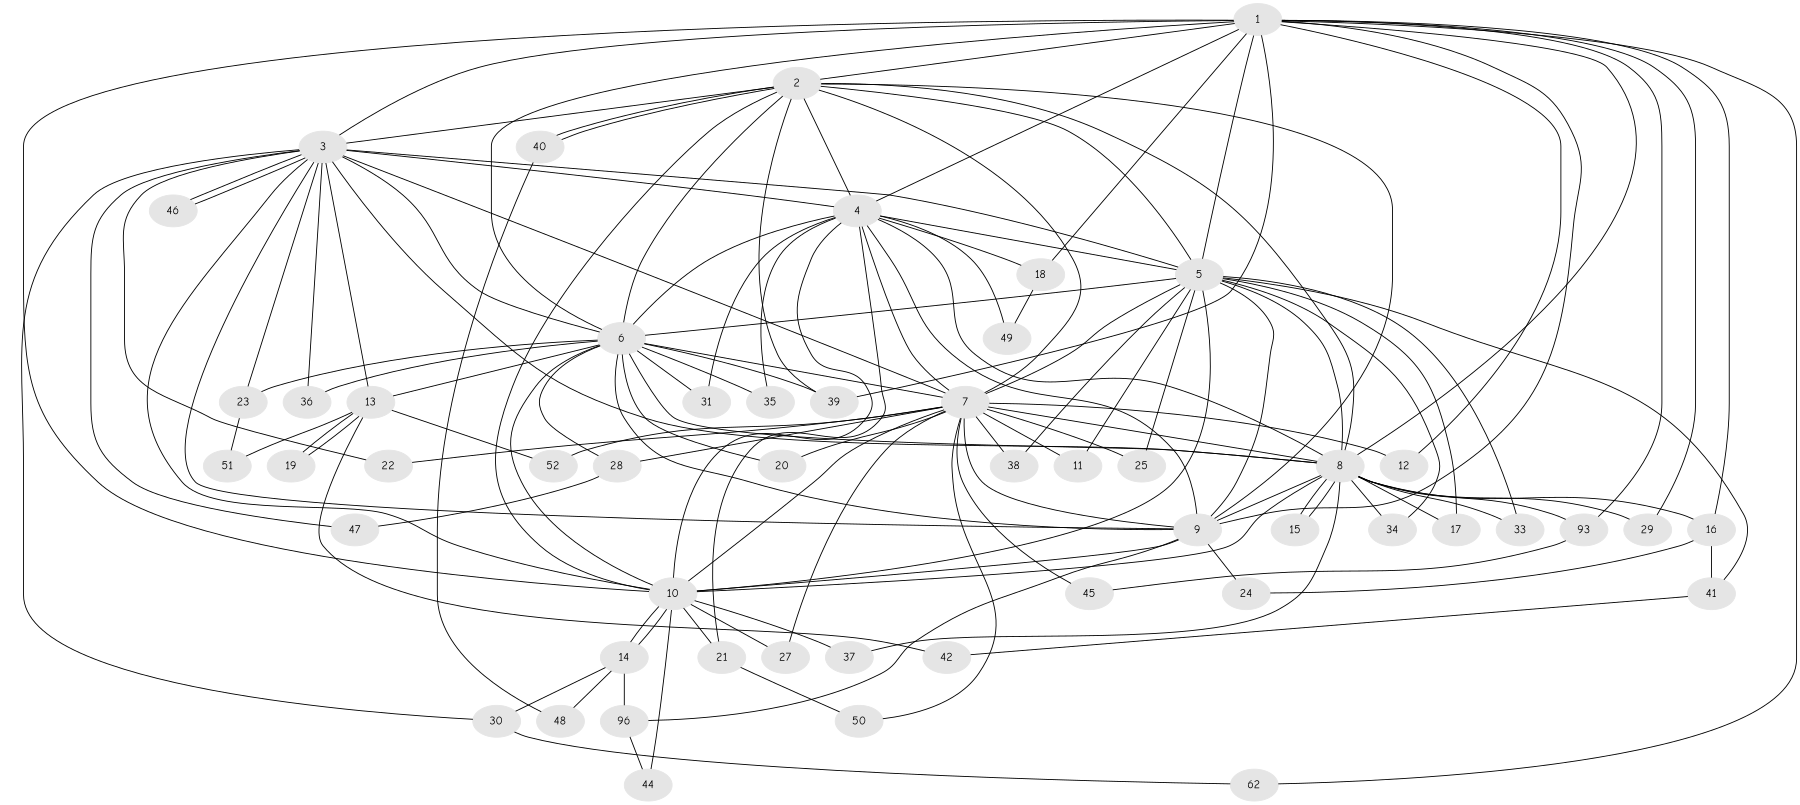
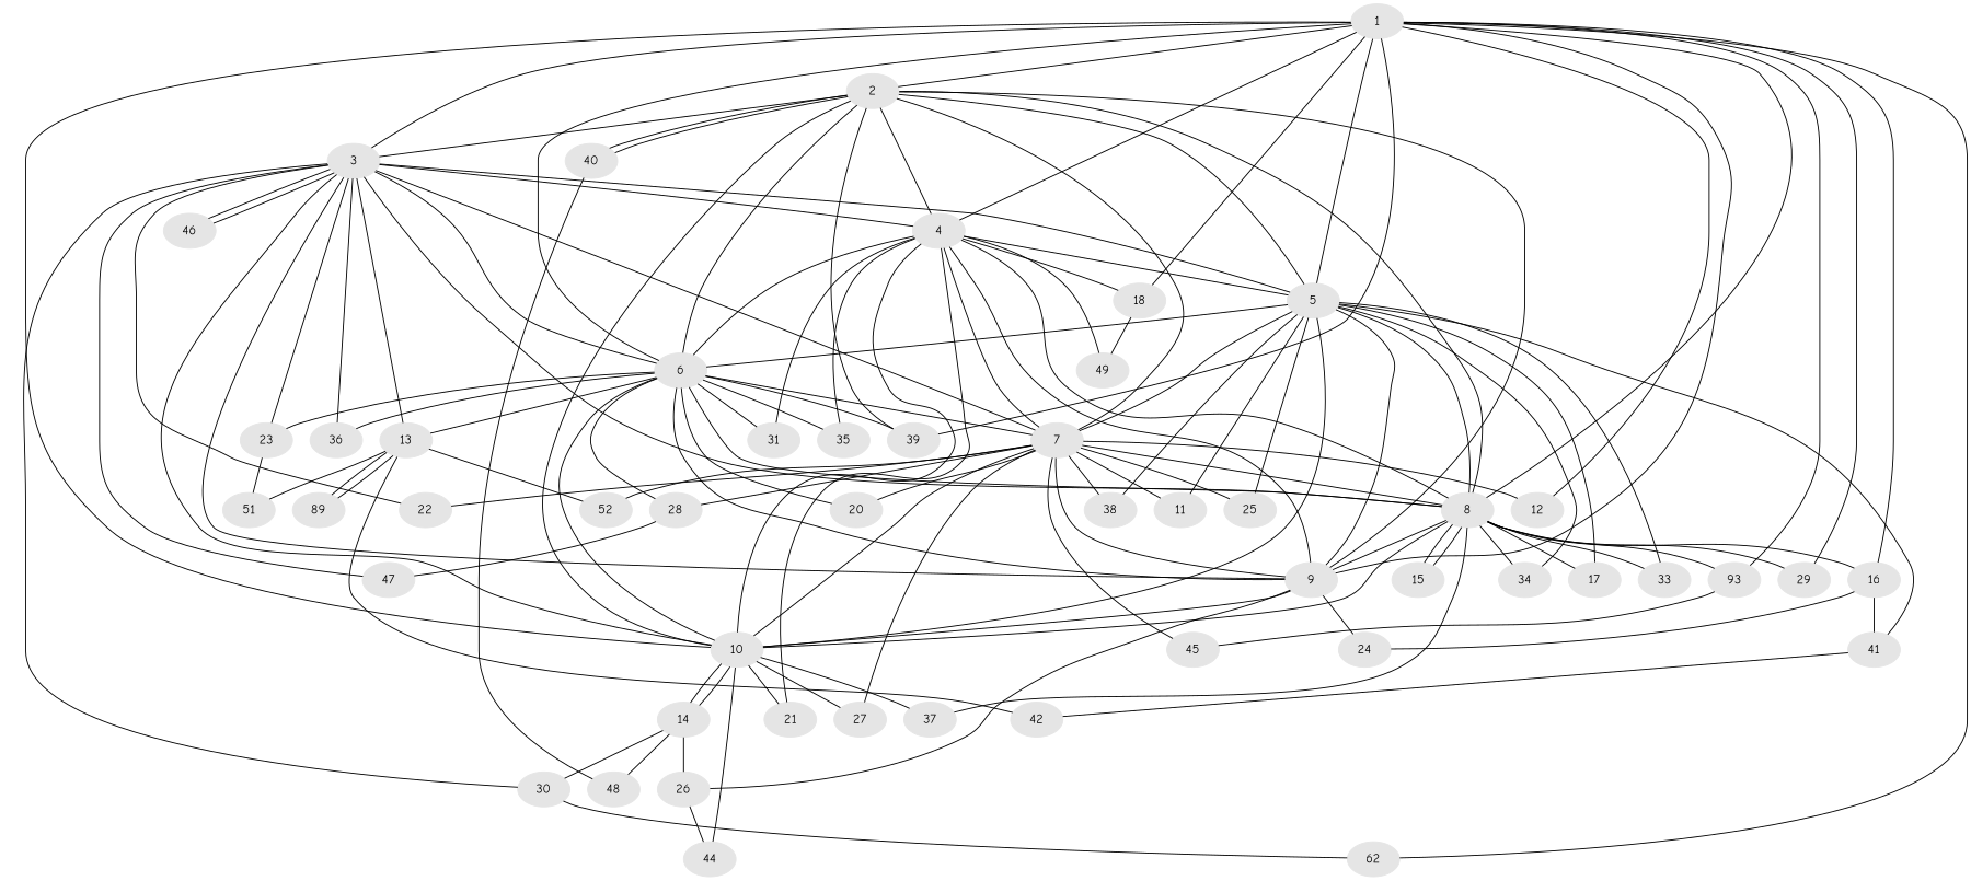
  graph {
    fontname="Comic Neue"
    node [color=gray90 fontname="Comic Neue" style=filled]
    edge [fontname="Comic Neue"]
    1
    2
    3
    4
    5
    6
    8
    9
    10
    12
    16
    18
    29
    n14 [label=62]
    n15 [label=93]
    39
    7
    40
    13
    22
    23
    30
    36
    46
    47
    21
    31
    35
    49
    11
    17
    25
    33
    34
    38
    41
    20
    28
    27
    45
-   50
    52
    15
    37
    24
-   26 [label=96]
+   26
    14
    44
    48
-   19
+   19 [label=89]
    42
    51
    1 -- 2
    1 -- 3
    1 -- 4
    1 -- 5
    1 -- 6
    1 -- 8
    1 -- 9
    1 -- 10
    1 -- 12
    1 -- 16
    1 -- 18
    1 -- 29
    1 -- n14
    1 -- n15
    1 -- 39
    2 -- 3
    2 -- 4
    2 -- 5
    2 -- 6
    2 -- 8
    2 -- 9
    2 -- 10
    2 -- 39
    2 -- 7
    2 -- 40
    2 -- 40
    3 -- 4
    3 -- 5
    3 -- 6
    3 -- 8
    3 -- 9
    3 -- 10
    3 -- 7
    3 -- 13
    3 -- 22
    3 -- 23
    3 -- 30
    3 -- 36
    3 -- 46
    3 -- 46
    3 -- 47
    4 -- 5
    4 -- 6
    4 -- 8
    4 -- 9
    4 -- 10
    4 -- 18
    4 -- 7
    4 -- 21
    4 -- 31
    4 -- 35
    4 -- 49
    5 -- 6
    5 -- 8
    5 -- 9
    5 -- 10
    5 -- 7
    5 -- 11
    5 -- 17
    5 -- 25
    5 -- 33
    5 -- 34
    5 -- 38
    5 -- 41
    6 -- 8
    6 -- 9
    6 -- 10
    6 -- 39
    6 -- 7
    6 -- 13
    6 -- 23
    6 -- 36
    6 -- 31
    6 -- 35
    6 -- 20
    6 -- 28
    8 -- 9
    8 -- 10
    8 -- 16
    8 -- 29
    8 -- n15
    8 -- 17
    8 -- 33
    8 -- 34
    8 -- 15
    8 -- 15
    8 -- 37
    9 -- 10
    9 -- 24
    9 -- 26
    10 -- 21
    10 -- 27
    10 -- 37
    10 -- 14
    10 -- 14
    10 -- 44
    16 -- 41
    16 -- 24
    18 -- 49
    n15 -- 45
    7 -- 8
    7 -- 9
    7 -- 10
    7 -- 12
    7 -- 22
    7 -- 11
    7 -- 25
    7 -- 38
    7 -- 20
    7 -- 28
    7 -- 27
    7 -- 45
-   7 -- 50
    7 -- 52
    40 -- 48
    13 -- 52
    13 -- 19
    13 -- 19
    13 -- 42
    13 -- 51
    23 -- 51
    30 -- n14
-   21 -- 50
    41 -- 42
    28 -- 47
    26 -- 44
    14 -- 30
    14 -- 26
    14 -- 48
  }
